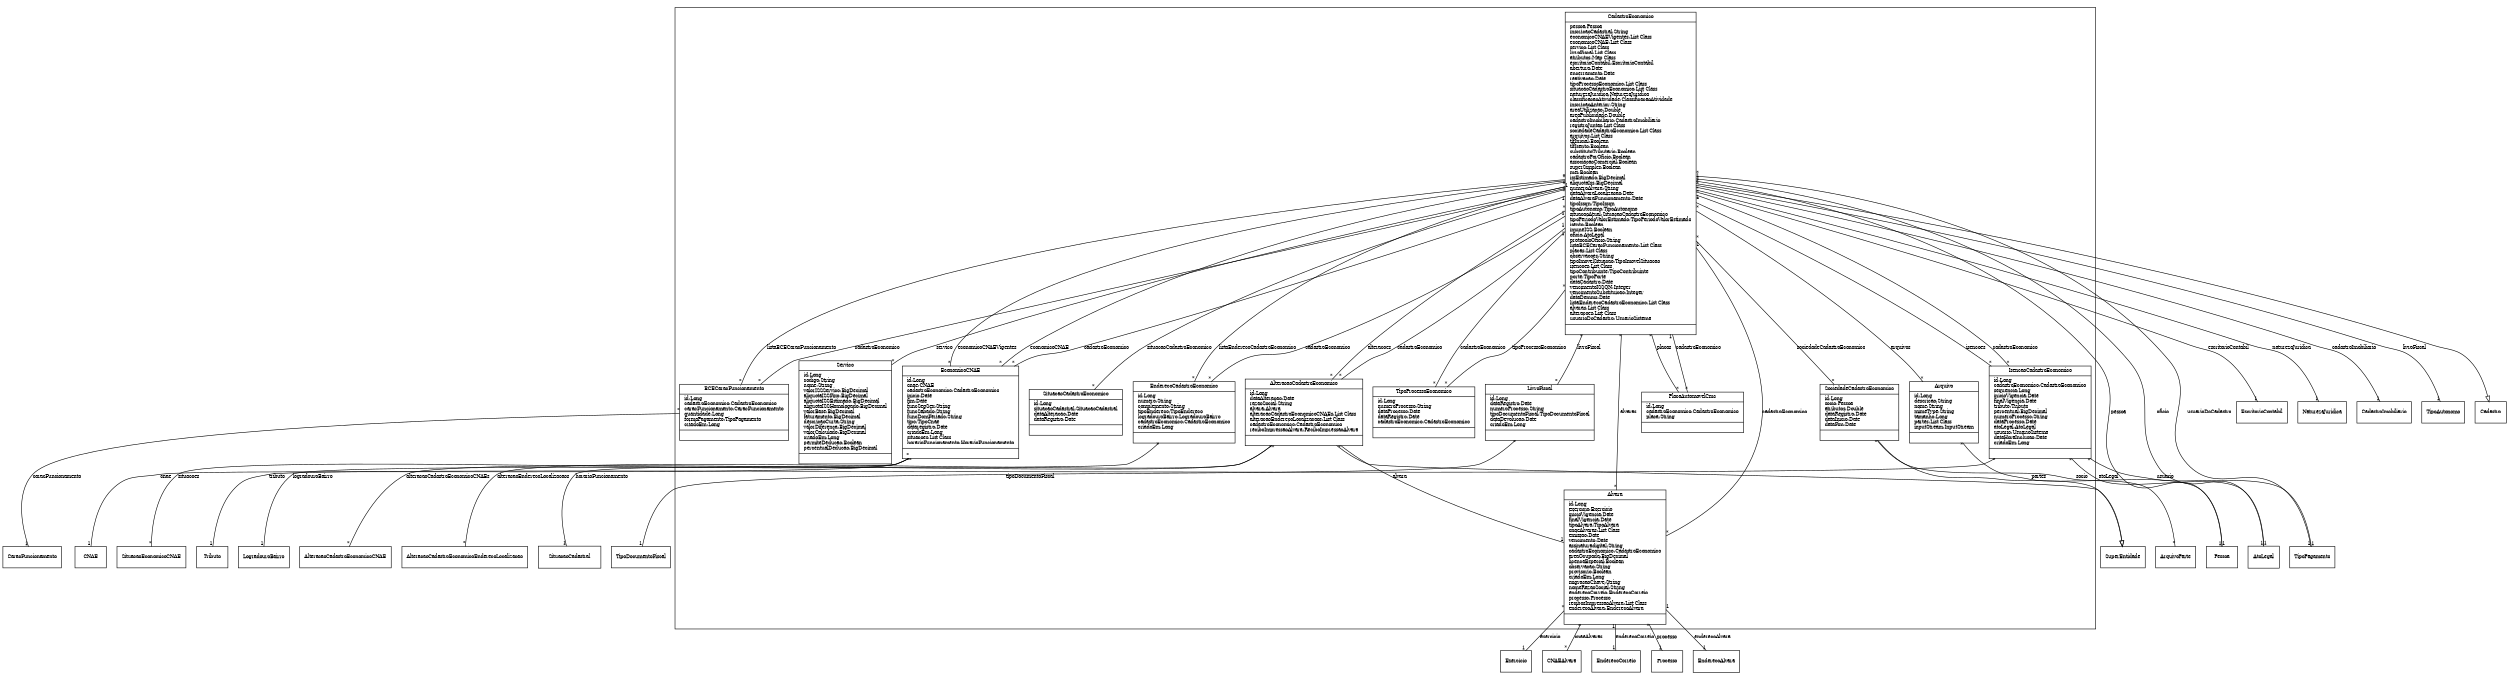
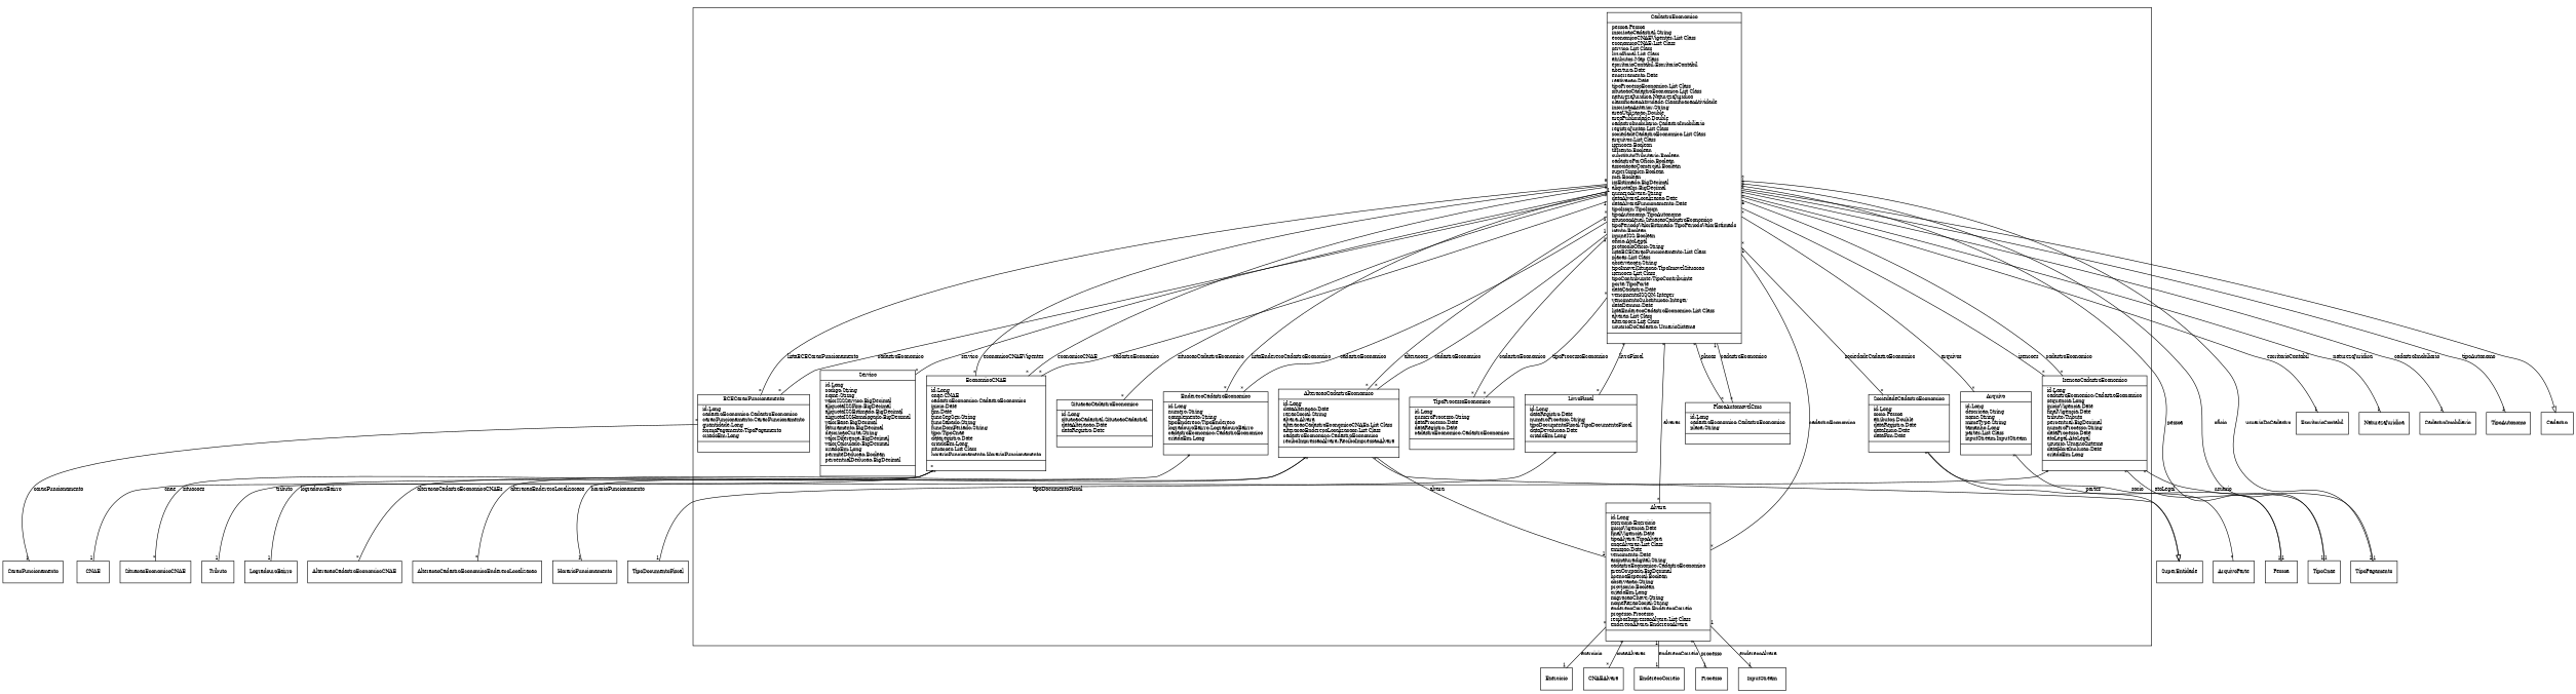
  digraph {
    fontname="Times-Roman"
    fontsize=8
    node [fontname="Times-Roman" fontsize=8 shape=record]
    edge [arrowhead=none fontname="Times-Roman" fontsize=8 headlabel=1 taillabel="*"]
-   n1 [label="{CadastroEconomico|pessoa:Pessoa\linscricaoCadastral:String\leconomicoCNAEVigentes:List Class\leconomicoCNAE:List Class\lservico:List Class\llivroFiscal:List Class\latributos:Map Class\lescritorioContabil:EscritorioContabil\labertura:Date\lencerramento:Date\lreativacao:Date\ltipoProcessoEconomico:List Class\lsituacaoCadastroEconomico:List Class\lnaturezaJuridica:NaturezaJuridica\lclassificacaoAtividade:ClassificacaoAtividade\linscricaoAnterior:String\lareaUtilizacao:Double\lareaPublicidade:Double\lcadastroImobiliario:CadastroImobiliario\lregistroJuntas:List Class\lsociedadeCadastroEconomico:List Class\larquivos:List Class\ltlfInicial:Boolean\ltlfIsento:Boolean\lsubstitutoTributario:Boolean\lcadastroPorOficio:Boolean\lassociacaoComercial:Boolean\lsuperSimples:Boolean\lmei:Boolean\lissEstimado:BigDecimal\laliquotaIss:BigDecimal\lnumeroAlvara:String\ldataAlvaraLocalizacao:Date\ldataAlvaraFuncionamento:Date\ltipoIssqn:TipoIssqn\ltipoAutonomo:TipoAutonomo\lsituacaoAtual:SituacaoCadastroEconomico\ltipoPeriodoValorEstimado:TipoPeriodoValorEstimado\lisento:Boolean\limuneISS:Boolean\loficio:AtoLegal\lprotocoloOficio:String\llistaBCECaracFuncionamento:List Class\lplacas:List Class\lobservacoes:String\ltipoImovelSituacao:TipoImovelSituacao\lisencoes:List Class\ltipoContribuinte:TipoContribuinte\lporte:TipoPorte\ldataCadastro:Date\lvencimentoISSQN:Integer\lvencimentoSubstituicao:Integer\ldataDemms:Date\llistaEnderecoCadastroEconomico:List Class\lalvaras:List Class\lalteracoes:List Class\lusuarioDoCadastro:UsuarioSistema\l|\l}"]
+   n1 [label="{CadastroEconomico|pessoa:Pessoa\linscricaoCadastral:String\leconomicoCNAEVigentes:List Class\leconomicoCNAE:List Class\lservico:List Class\llivroFiscal:List Class\latributos:Map Class\lescritorioContabil:EscritorioContabil\labertura:Date\lencerramento:Date\lreativacao:Date\ltipoProcessoEconomico:List Class\lsituacaoCadastroEconomico:List Class\lnaturezaJuridica:NaturezaJuridica\lclassificacaoAtividade:ClassificacaoAtividade\linscricaoAnterior:String\lareaUtilizacao:Double\lareaPublicidade:Double\lcadastroImobiliario:CadastroImobiliario\lregistroJuntas:List Class\lsociedadeCadastroEconomico:List Class\larquivos:List Class\lisencoes:Boolean\ltlfIsento:Boolean\lsubstitutoTributario:Boolean\lcadastroPorOficio:Boolean\lassociacaoComercial:Boolean\lsuperSimples:Boolean\lmei:Boolean\lissEstimado:BigDecimal\laliquotaIss:BigDecimal\lnumeroAlvara:String\ldataAlvaraLocalizacao:Date\ldataAlvaraFuncionamento:Date\ltipoIssqn:TipoIssqn\ltipoAutonomo:TipoAutonomo\lsituacaoAtual:SituacaoCadastroEconomico\ltipoPeriodoValorEstimado:TipoPeriodoValorEstimado\lisento:Boolean\limuneISS:Boolean\loficio:AtoLegal\lprotocoloOficio:String\llistaBCECaracFuncionamento:List Class\lplacas:List Class\lobservacoes:String\ltipoImovelSituacao:TipoImovelSituacao\lisencoes:List Class\ltipoContribuinte:TipoContribuinte\lporte:TipoPorte\ldataCadastro:Date\lvencimentoISSQN:Integer\lvencimentoSubstituicao:Integer\ldataDemms:Date\llistaEnderecoCadastroEconomico:List Class\lalvaras:List Class\lalteracoes:List Class\lusuarioDoCadastro:UsuarioSistema\l|\l}"]
    n2 [label="{EconomicoCNAE|id:Long\lcnae:CNAE\lcadastroEconomico:CadastroEconomico\linicio:Date\lfim:Date\lfuncSegSex:String\lfuncSabado:String\lfuncDomFeriado:String\ltipo:TipoCnae\ldataregistro:Date\lcriadoEm:Long\lsituacoes:List Class\lhorarioFuncionamento:HorarioFuncionamento\l|\l}"]
    n3 [label="{Servico|id:Long\lcodigo:String\lnome:String\lvalorISSServico:BigDecimal\laliquotaISSFixo:BigDecimal\laliquotaISSEstimado:BigDecimal\laliquotaISSHomologado:BigDecimal\lvalorBase:BigDecimal\lfaturamento:BigDecimal\ldescricaoCurta:String\lvalorDiferenca:BigDecimal\lvalorCalculado:BigDecimal\lcriadoEm:Long\lpermiteDeducao:Boolean\lpercentualDeducao:BigDecimal\l|\l}"]
    n4 [label="{LivroFiscal|id:Long\ldataRegistro:Date\lnumeroProcesso:String\ltipoDocumentoFiscal:TipoDocumentoFiscal\ldataDevolucao:Date\lcriadoEm:Long\l|\l}"]
    n5 [label="{TipoProcessoEconomico|id:Long\lnumeroProcesso:String\ldataProcesso:Date\ldataRegistro:Date\lcadastroEconomico:CadastroEconomico\l|\l}"]
    n6 [label="{SituacaoCadastroEconomico|id:Long\lsituacaoCadastral:SituacaoCadastral\ldataAlteracao:Date\ldataRegistro:Date\l|\l}"]
    n7 [label="{SociedadeCadastroEconomico|id:Long\lsocio:Pessoa\latributos:Double\ldataRegistro:Date\ldataInicio:Date\ldataFim:Date\l|\l}"]
    n8 [label="{Arquivo|id:Long\ldescricao:String\lnome:String\lmimeType:String\ltamanho:Long\lpartes:List Class\linputStream:InputStream\l|\l}"]
    n9 [label="{BCECaracFuncionamento|id:Long\lcadastroEconomico:CadastroEconomico\lcaracFuncionamento:CaracFuncionamento\lquantidade:Long\lformaPagamento:TipoPagamento\lcriadoEm:Long\l|\l}"]
    n10 [label="{PlacaAutomovelCmc|id:Long\lcadastroEconomico:CadastroEconomico\lplaca:String\l|\l}"]
    n11 [label="{IsencaoCadastroEconomico|id:Long\lcadastroEconomico:CadastroEconomico\lsequencia:Long\linicioVigencia:Date\lfinalVigencia:Date\ltributo:Tributo\lpercentual:BigDecimal\lnumeroProcesso:String\ldataProcesso:Date\latoLegal:AtoLegal\lusuario:UsuarioSistema\ldataHoraInclusao:Date\lcriadoEm:Long\l|\l}"]
    n12 [label="{EnderecoCadastroEconomico|id:Long\lnumero:String\lcomplemento:String\ltipoEndereco:TipoEndereco\llogradouroBairro:LogradouroBairro\lcadastroEconomico:CadastroEconomico\lcriadoEm:Long\l|\l}"]
    n13 [label="{Alvara|id:Long\lexercicio:Exercicio\linicioVigencia:Date\lfinalVigencia:Date\ltipoAlvara:TipoAlvara\lcnaeAlvaras:List Class\lemissao:Date\lvencimento:Date\lassinaturadigital:String\lcadastroEconomico:CadastroEconomico\lareaOcupada:BigDecimal\llicencaEspecial:Boolean\lobservacao:String\lprovisorio:Boolean\lcriadoEm:Long\lmigracaoChave:String\lnomeRazaoSocial:String\lenderecoCorreio:EnderecoCorreio\lprocesso:Processo\lrecibosImpressaoAlvara:List Class\lenderecoAlvara:EnderecoAlvara\l|\l}"]
    n14 [label="{AlteracaoCadastroEconomico|id:Long\ldataAlteracao:Date\lrazaoSocial:String\lalvara:Alvara\lalteracaoCadastroEconomicoCNAEs:List Class\lalteracaoEnderecoLocalizacaos:List Class\lcadastroEconomico:CadastroEconomico\lreciboImpressaoAlvara:ReciboImpressaoAlvara\l|\l}"]
    Pessoa
    EscritorioContabil
    NaturezaJuridica
    CadastroImobiliario
    TipoAutonomo
-   AtoLegal
+   AtoLegal [label=TipoCnae]
    n21 [label=TipoPagamento]
    Cadastro
    CNAE
    SituacaoEconomicoCNAE
-   HorarioFuncionamento [label=SituacaoCadastral]
+   HorarioFuncionamento
    TipoDocumentoFiscal
    SuperEntidade
    ArquivoParte
    CaracFuncionamento
    Tributo
    LogradouroBairro
    Exercicio
    CNAEAlvara
    EnderecoCorreio
    Processo
-   EnderecoAlvara
+   EnderecoAlvara [label=InputStream]
    AlteracaoCadastroEconomicoCNAE
    AlteracaoCadastroEconomicoEnderecoLocalizacao
    subgraph cluster_1 {
      n1
      n2
      n3
      n4
      n5
      n6
      n7
      n8
      n9
      n10
      n11
      n12
      n13
      n14
    }
    n1 -> n2 [headlabel="*" label=economicoCNAEVigentes]
    n1 -> n2 [headlabel="*" label=economicoCNAE]
    n1 -> n3 [headlabel="*" label=servico]
    n1 -> n4 [headlabel="*" label=livroFiscal]
    n1 -> n5 [headlabel="*" label=tipoProcessoEconomico]
    n1 -> n6 [headlabel="*" label=situacaoCadastroEconomico]
    n1 -> n7 [headlabel="*" label=sociedadeCadastroEconomico]
    n1 -> n8 [headlabel="*" label=arquivos]
    n1 -> n9 [headlabel="*" label=listaBCECaracFuncionamento]
    n1 -> n10 [headlabel="*" label=placas]
    n1 -> n11 [headlabel="*" label=isencoes]
    n1 -> n12 [headlabel="*" label=listaEnderecoCadastroEconomico]
    n1 -> n13 [headlabel="*" label=alvaras]
    n1 -> n14 [headlabel="*" label=alteracoes]
    n1 -> Pessoa [label=pessoa taillabel=1]
    n1 -> EscritorioContabil [label=escritorioContabil]
    n1 -> NaturezaJuridica [label=naturezaJuridica]
    n1 -> CadastroImobiliario [label=cadastroImobiliario]
-   n1 -> TipoAutonomo [label=livroFiscal]
+   n1 -> TipoAutonomo [label=tipoAutonomo]
    n1 -> AtoLegal [label=oficio taillabel=1]
    n1 -> n21 [label=usuarioDoCadastro]
    n1 -> Cadastro [arrowhead=empty headlabel="" taillabel=""]
    n2 -> n1 [label=cadastroEconomico]
    n2 -> CNAE [label=cnae]
    n2 -> SituacaoEconomicoCNAE [headlabel="*" label=situacoes]
    n2 -> HorarioFuncionamento [label=horarioFuncionamento]
    n4 -> TipoDocumentoFiscal [label=tipoDocumentoFiscal]
    n5 -> n1 [label=cadastroEconomico]
    n7 -> Pessoa [label=socio]
    n7 -> SuperEntidade [arrowhead=empty headlabel="" taillabel=""]
    n8 -> ArquivoParte [headlabel="*" label=partes]
    n9 -> n1 [label=cadastroEconomico]
    n9 -> CaracFuncionamento [label=caracFuncionamento]
    n10 -> n1 [label=cadastroEconomico]
    n11 -> n1 [label=cadastroEconomico]
    n11 -> AtoLegal [label=atoLegal]
    n11 -> n21 [label=usuario]
    n11 -> Tributo [label=tributo]
    n12 -> n1 [label=cadastroEconomico]
    n12 -> LogradouroBairro [label=logradouroBairro]
    n13 -> n1 [label=cadastroEconomico]
    n13 -> Exercicio [label=exercicio]
    n13 -> CNAEAlvara [headlabel="*" label=cnaeAlvaras]
    n13 -> EnderecoCorreio [label=enderecoCorreio taillabel=1]
    n13 -> Processo [label=processo]
    n13 -> EnderecoAlvara [label=enderecoAlvara taillabel=1]
    n14 -> n1 [label=cadastroEconomico]
    n14 -> n13 [label=alvara]
    n14 -> SuperEntidade [arrowhead=empty headlabel="" taillabel=""]
    n14 -> AlteracaoCadastroEconomicoCNAE [headlabel="*" label=alteracaoCadastroEconomicoCNAEs]
    n14 -> AlteracaoCadastroEconomicoEnderecoLocalizacao [headlabel="*" label=alteracaoEnderecoLocalizacaos]
  }
